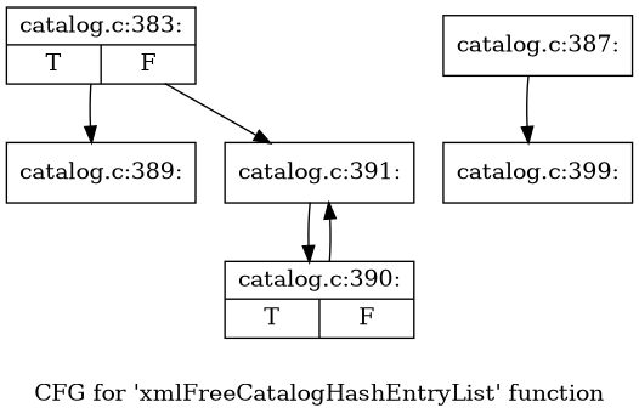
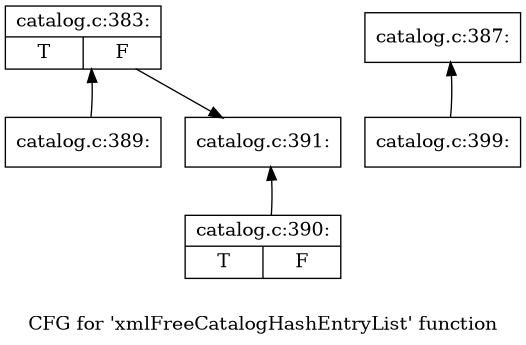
  digraph {
    label="CFG for 'xmlFreeCatalogHashEntryList' function"
    node [shape=record]
    n1 [label="{catalog.c:383:|{<s0>T|<s1>F}}"]
    n2 [label="{catalog.c:389:}"]
    n3 [label="{catalog.c:391:}"]
    n4 [label="{catalog.c:387:}"]
    n5 [label="{catalog.c:399:}"]
    n6 [label="{catalog.c:390:|{<s0>T|<s1>F}}"]
-   n1 -> n2
+   n2 -> n1
    n1 -> n3
-   n3 -> n6
-   n4 -> n5
+   n5 -> n4
    n6 -> n3
  }
